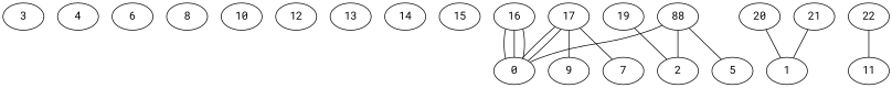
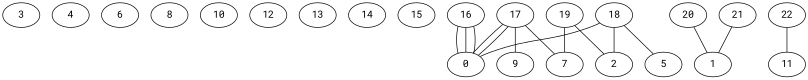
  graph {
    fontname="Roboto Mono"
    node [fontname="Roboto Mono"]
    edge [fontname="Roboto Mono"]
    3
    4
    6
    8
    10
    12
    13
    14
    15
    16
    0
    17
    7
    9
-   18 [label=88]
+   18
    2
    5
    19
    20
    1
    21
    22
    11
    16 -- 0
    16 -- 0
    16 -- 0
    17 -- 0
    17 -- 0
    17 -- 7
    17 -- 9
    18 -- 0
    18 -- 2
    18 -- 5
+   19 -- 7
    19 -- 2
    20 -- 1
    21 -- 1
    22 -- 11
  }
